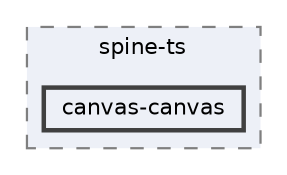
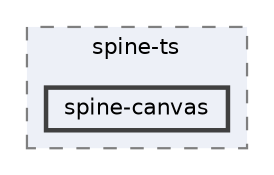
  digraph {
    compound=true
-   n1 [color=grey25 fillcolor="#edf0f7" fontname=Helvetica fontsize=10 height=0.2 label="canvas-canvas" shape=box style="filled,bold" width=0.4]
+   n1 [color=grey25 fillcolor="#edf0f7" fontname=Helvetica fontsize=10 height=0.2 label="spine-canvas" shape=box style="filled,bold" width=0.4]
    subgraph cluster_1 {
      bgcolor="#edf0f7"
      fontname=Helvetica
      fontsize=10
      label="spine-ts"
      pencolor=grey50
      style="filled,dashed"
      n1
    }
  }
